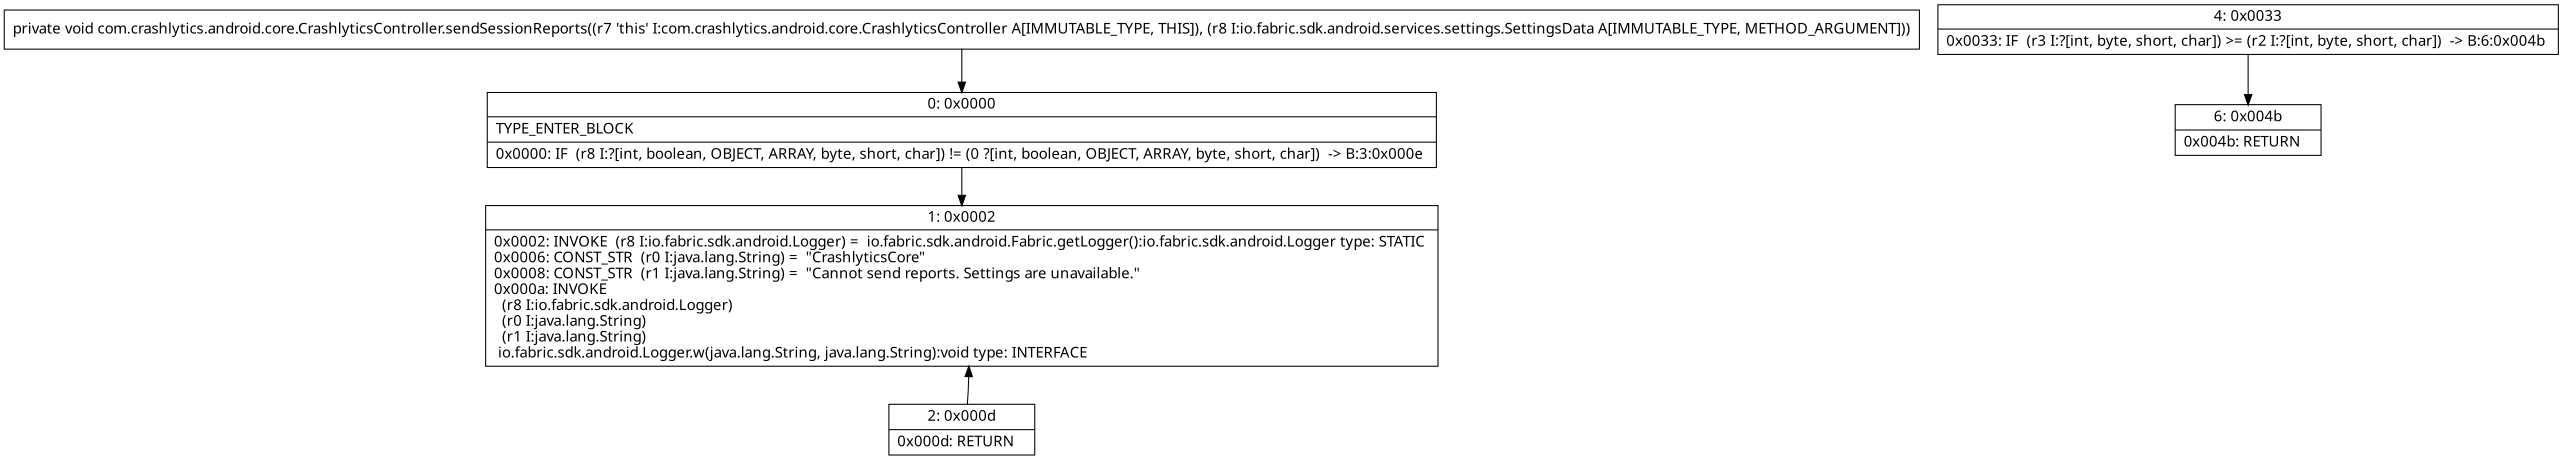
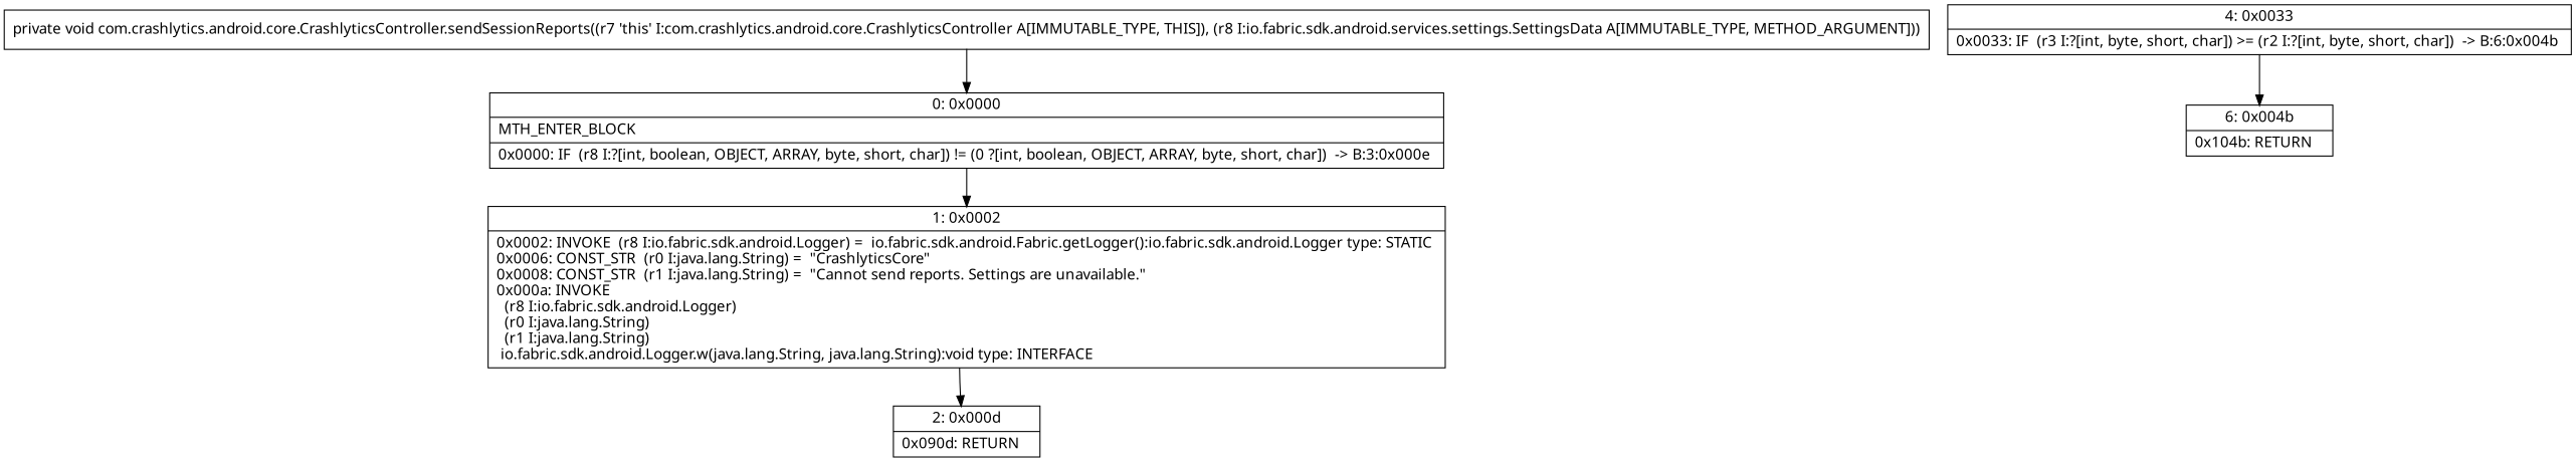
  digraph {
    fontname="Noto Sans"
    node [fontname="Noto Sans" shape=record]
    edge [fontname="Noto Sans"]
-   n1 [label="{0\:\ 0x0000|TYPE_ENTER_BLOCK\l|0x0000: IF  (r8 I:?[int, boolean, OBJECT, ARRAY, byte, short, char]) != (0 ?[int, boolean, OBJECT, ARRAY, byte, short, char])  \-\> B:3:0x000e \l}"]
+   n1 [label="{0\:\ 0x0000|MTH_ENTER_BLOCK\l|0x0000: IF  (r8 I:?[int, boolean, OBJECT, ARRAY, byte, short, char]) != (0 ?[int, boolean, OBJECT, ARRAY, byte, short, char])  \-\> B:3:0x000e \l}"]
    n2 [label="{1\:\ 0x0002|0x0002: INVOKE  (r8 I:io.fabric.sdk.android.Logger) =  io.fabric.sdk.android.Fabric.getLogger():io.fabric.sdk.android.Logger type: STATIC \l0x0006: CONST_STR  (r0 I:java.lang.String) =  \"CrashlyticsCore\" \l0x0008: CONST_STR  (r1 I:java.lang.String) =  \"Cannot send reports. Settings are unavailable.\" \l0x000a: INVOKE  \l  (r8 I:io.fabric.sdk.android.Logger)\l  (r0 I:java.lang.String)\l  (r1 I:java.lang.String)\l io.fabric.sdk.android.Logger.w(java.lang.String, java.lang.String):void type: INTERFACE \l}"]
-   n3 [label="{2\:\ 0x000d|0x000d: RETURN   \l}"]
+   n3 [label="{2\:\ 0x000d|0x090d: RETURN   \l}"]
    n4 [label="{4\:\ 0x0033|0x0033: IF  (r3 I:?[int, byte, short, char]) \>= (r2 I:?[int, byte, short, char])  \-\> B:6:0x004b \l}"]
-   n5 [label="{6\:\ 0x004b|0x004b: RETURN   \l}"]
+   n5 [label="{6\:\ 0x004b|0x104b: RETURN   \l}"]
    n6 [label="{private void com.crashlytics.android.core.CrashlyticsController.sendSessionReports((r7 'this' I:com.crashlytics.android.core.CrashlyticsController A[IMMUTABLE_TYPE, THIS]), (r8 I:io.fabric.sdk.android.services.settings.SettingsData A[IMMUTABLE_TYPE, METHOD_ARGUMENT])) }"]
    n1 -> n2 [style=solid]
-   n3 -> n2
+   n2 -> n3
    n4 -> n5
    n6 -> n1
  }
